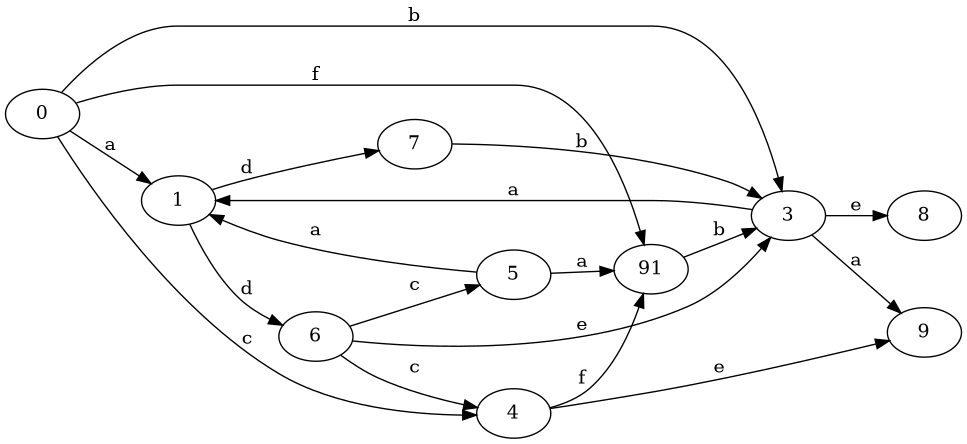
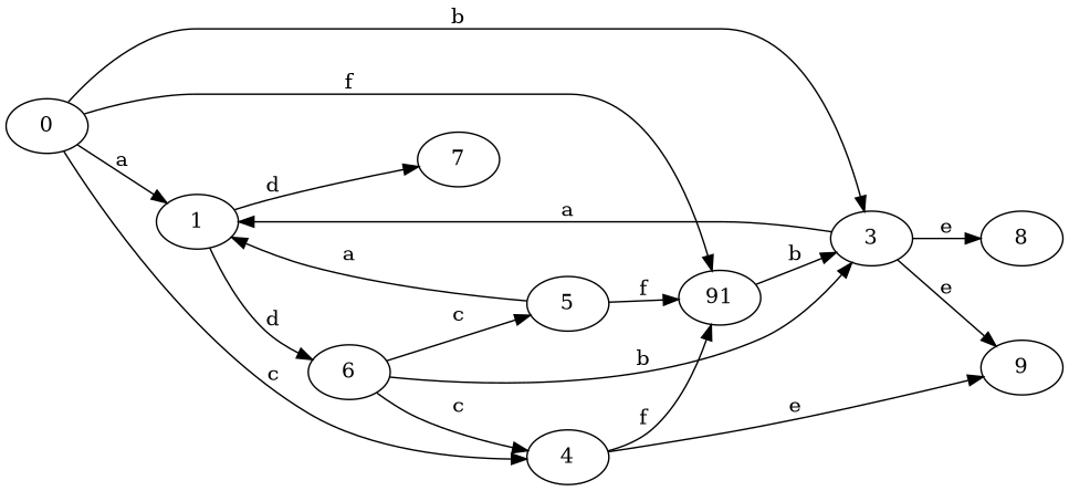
  strict digraph {
    rankdir=LR
    1
    6
    7
    3
    4
    5
    n7 [label=91]
    8
    9
    0
    1 -> 6 [label=d]
    1 -> 7 [label=d]
-   6 -> 3 [label=e]
+   6 -> 3 [label=b]
    6 -> 4 [label=c]
    6 -> 5 [label=c]
-   7 -> 3 [label=b]
    3 -> 1 [label=a]
    3 -> 8 [label=e]
-   3 -> 9 [label=a]
+   3 -> 9 [label=e]
    4 -> n7 [label=f]
    4 -> 9 [label=e]
    5 -> 1 [label=a]
-   5 -> n7 [label=a]
+   5 -> n7 [label=f]
    n7 -> 3 [label=b]
    0 -> 1 [label=a]
    0 -> 3 [label=b]
    0 -> 4 [label=c]
    0 -> n7 [label=f]
  }
